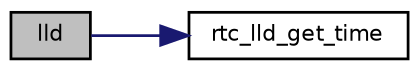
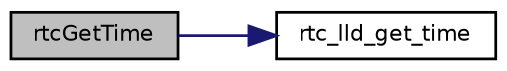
  digraph {
    rankdir=LR
    node [color=black fontname=Helvetica fontsize=8 shape=record]
-   n1 [fillcolor=grey75 fontcolor=black height=0.2 label=lld style=filled width=0.4]
+   n1 [fillcolor=grey75 fontcolor=black height=0.2 label=rtcGetTime style=filled width=0.4]
    n2 [height=0.2 label=rtc_lld_get_time width=0.4]
    n1 -> n2 [color=midnightblue fontname=Helvetica fontsize=8 labelfontname=Helvetica labelfontsize=8 style=solid]
  }
